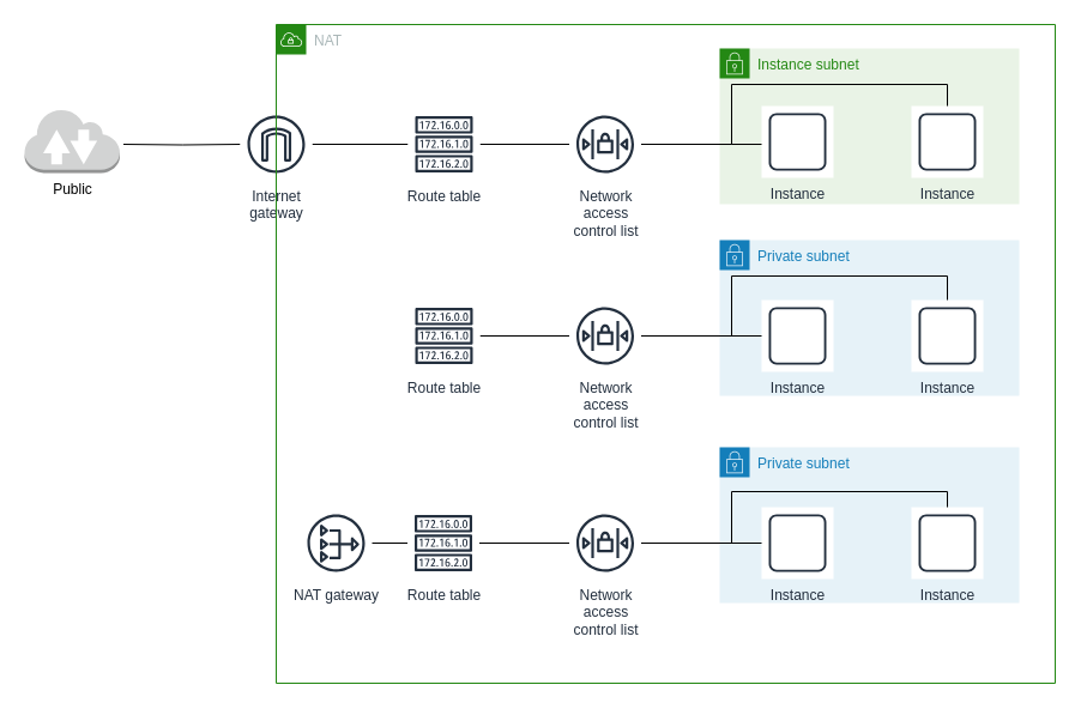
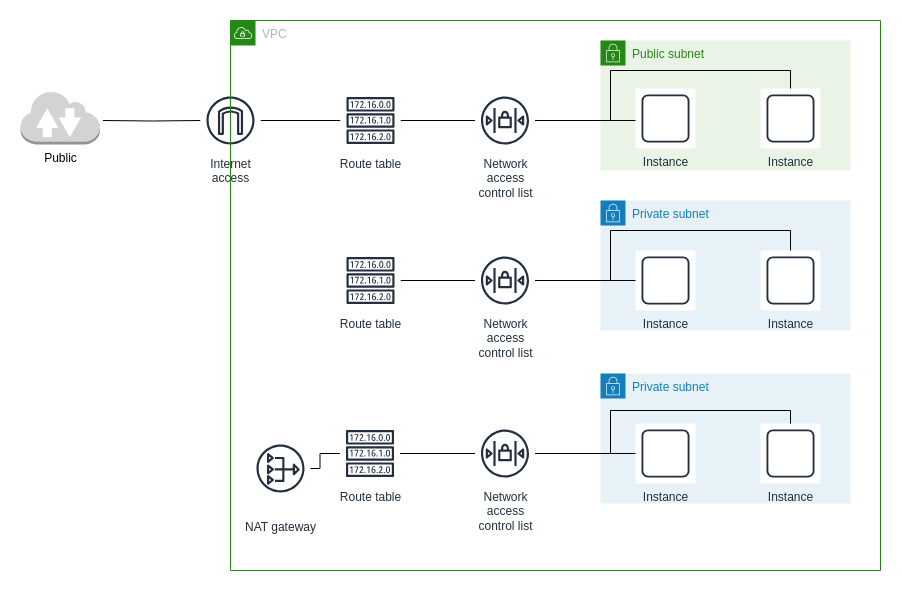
  <mxCell id="0" />
  <mxCell id="1" parent="0" />
- <mxCell id="2" value="Instance subnet" style="points=[[0,0],[0.25,0],[0.5,0],[0.75,0],[1,0],[1,0.25],[1,0.5],[1,0.75],[1,1],[0.75,1],[0.5,1],[0.25,1],[0,1],[0,0.75],[0,0.5],[0,0.25]];outlineConnect=0;gradientColor=none;html=1;whiteSpace=wrap;fontSize=12;fontStyle=0;container=1;pointerEvents=0;collapsible=0;recursiveResize=0;shape=mxgraph.aws4.group;grIcon=mxgraph.aws4.group_security_group;grStroke=0;strokeColor=#248814;fillColor=#E9F3E6;verticalAlign=top;align=left;spacingLeft=30;fontColor=#248814;dashed=0;" parent="1" vertex="1"><mxGeometry x="600" y="40" width="250" height="130" as="geometry" /></mxCell>
+ <mxCell id="2" value="Public subnet" style="points=[[0,0],[0.25,0],[0.5,0],[0.75,0],[1,0],[1,0.25],[1,0.5],[1,0.75],[1,1],[0.75,1],[0.5,1],[0.25,1],[0,1],[0,0.75],[0,0.5],[0,0.25]];outlineConnect=0;gradientColor=none;html=1;whiteSpace=wrap;fontSize=12;fontStyle=0;container=1;pointerEvents=0;collapsible=0;recursiveResize=0;shape=mxgraph.aws4.group;grIcon=mxgraph.aws4.group_security_group;grStroke=0;strokeColor=#248814;fillColor=#E9F3E6;verticalAlign=top;align=left;spacingLeft=30;fontColor=#248814;dashed=0;" parent="1" vertex="1"><mxGeometry x="600" y="40" width="250" height="130" as="geometry" /></mxCell>
  <mxCell id="3" value="Instance" style="sketch=0;outlineConnect=0;fontColor=#232F3E;gradientColor=none;strokeColor=#232F3E;fillColor=#ffffff;dashed=0;verticalLabelPosition=bottom;verticalAlign=top;align=center;html=1;fontSize=12;fontStyle=0;aspect=fixed;shape=mxgraph.aws4.resourceIcon;resIcon=mxgraph.aws4.instance;flipV=0;" parent="2" vertex="1"><mxGeometry x="35" y="48" width="60" height="60" as="geometry" /></mxCell>
  <mxCell id="4" value="Instance" style="sketch=0;outlineConnect=0;fontColor=#232F3E;gradientColor=none;strokeColor=#232F3E;fillColor=#ffffff;dashed=0;verticalLabelPosition=bottom;verticalAlign=top;align=center;html=1;fontSize=12;fontStyle=0;aspect=fixed;shape=mxgraph.aws4.resourceIcon;resIcon=mxgraph.aws4.instance;flipV=0;" parent="2" vertex="1"><mxGeometry x="160" y="48" width="60" height="60" as="geometry" /></mxCell>
  <mxCell id="5" style="edgeStyle=orthogonalEdgeStyle;rounded=0;orthogonalLoop=1;jettySize=auto;html=1;endArrow=none;endFill=0;" parent="1" target="7" edge="1"><mxGeometry relative="1" as="geometry"><mxPoint x="102.5" y="120" as="sourcePoint" /></mxGeometry></mxCell>
  <mxCell id="6" style="edgeStyle=orthogonalEdgeStyle;rounded=0;orthogonalLoop=1;jettySize=auto;html=1;endArrow=none;endFill=0;" parent="1" source="7" target="9" edge="1"><mxGeometry relative="1" as="geometry" /></mxCell>
- <mxCell id="7" value="Internet&#10;gateway" style="sketch=0;outlineConnect=0;fontColor=#232F3E;gradientColor=none;strokeColor=#232F3E;fillColor=#ffffff;dashed=0;verticalLabelPosition=bottom;verticalAlign=top;align=center;html=1;fontSize=12;fontStyle=0;aspect=fixed;shape=mxgraph.aws4.resourceIcon;resIcon=mxgraph.aws4.internet_gateway;flipV=0;" parent="1" vertex="1"><mxGeometry x="200" y="90" width="60" height="60" as="geometry" /></mxCell>
+ <mxCell id="7" value="Internet&#10;access" style="sketch=0;outlineConnect=0;fontColor=#232F3E;gradientColor=none;strokeColor=#232F3E;fillColor=#ffffff;dashed=0;verticalLabelPosition=bottom;verticalAlign=top;align=center;html=1;fontSize=12;fontStyle=0;aspect=fixed;shape=mxgraph.aws4.resourceIcon;resIcon=mxgraph.aws4.internet_gateway;flipV=0;" parent="1" vertex="1"><mxGeometry x="200" y="90" width="60" height="60" as="geometry" /></mxCell>
  <mxCell id="8" style="edgeStyle=orthogonalEdgeStyle;rounded=0;orthogonalLoop=1;jettySize=auto;html=1;endArrow=none;endFill=0;" parent="1" source="9" target="14" edge="1"><mxGeometry relative="1" as="geometry" /></mxCell>
  <mxCell id="9" value="Route table" style="sketch=0;outlineConnect=0;fontColor=#232F3E;gradientColor=none;strokeColor=#232F3E;fillColor=#ffffff;dashed=0;verticalLabelPosition=bottom;verticalAlign=top;align=center;html=1;fontSize=12;fontStyle=0;aspect=fixed;shape=mxgraph.aws4.resourceIcon;resIcon=mxgraph.aws4.route_table;flipV=0;" parent="1" vertex="1"><mxGeometry x="340" y="90" width="60" height="60" as="geometry" /></mxCell>
  <mxCell id="10" style="edgeStyle=orthogonalEdgeStyle;rounded=0;orthogonalLoop=1;jettySize=auto;html=1;endArrow=none;endFill=0;" parent="1" source="14" target="3" edge="1"><mxGeometry relative="1" as="geometry"><Array as="points"><mxPoint x="610" y="120" /><mxPoint x="610" y="120" /></Array></mxGeometry></mxCell>
  <mxCell id="11" style="edgeStyle=orthogonalEdgeStyle;rounded=0;orthogonalLoop=1;jettySize=auto;html=1;endArrow=none;endFill=0;" parent="1" source="14" target="4" edge="1"><mxGeometry relative="1" as="geometry"><Array as="points"><mxPoint x="610" y="120" /><mxPoint x="610" y="70" /><mxPoint x="790" y="70" /></Array></mxGeometry></mxCell>
- <mxCell id="12" value="NAT" style="points=[[0,0],[0.25,0],[0.5,0],[0.75,0],[1,0],[1,0.25],[1,0.5],[1,0.75],[1,1],[0.75,1],[0.5,1],[0.25,1],[0,1],[0,0.75],[0,0.5],[0,0.25]];outlineConnect=0;gradientColor=none;html=1;whiteSpace=wrap;fontSize=12;fontStyle=0;container=1;pointerEvents=0;collapsible=0;recursiveResize=0;shape=mxgraph.aws4.group;grIcon=mxgraph.aws4.group_vpc;strokeColor=#248814;fillColor=none;verticalAlign=top;align=left;spacingLeft=30;fontColor=#AAB7B8;dashed=0;" parent="1" vertex="1"><mxGeometry x="230" y="20" width="650" height="550" as="geometry" /></mxCell>
- <mxCell id="13" value="NAT gateway" style="sketch=0;outlineConnect=0;fontColor=#232F3E;gradientColor=none;strokeColor=#232F3E;fillColor=#ffffff;dashed=0;verticalLabelPosition=bottom;verticalAlign=top;align=center;html=1;fontSize=12;fontStyle=0;aspect=fixed;shape=mxgraph.aws4.resourceIcon;resIcon=mxgraph.aws4.nat_gateway;" parent="12" vertex="1"><mxGeometry x="20" y="403" width="60" height="60" as="geometry" /></mxCell>
+ <mxCell id="12" value="VPC" style="points=[[0,0],[0.25,0],[0.5,0],[0.75,0],[1,0],[1,0.25],[1,0.5],[1,0.75],[1,1],[0.75,1],[0.5,1],[0.25,1],[0,1],[0,0.75],[0,0.5],[0,0.25]];outlineConnect=0;gradientColor=none;html=1;whiteSpace=wrap;fontSize=12;fontStyle=0;container=1;pointerEvents=0;collapsible=0;recursiveResize=0;shape=mxgraph.aws4.group;grIcon=mxgraph.aws4.group_vpc;strokeColor=#248814;fillColor=none;verticalAlign=top;align=left;spacingLeft=30;fontColor=#AAB7B8;dashed=0;" parent="1" vertex="1"><mxGeometry x="230" y="20" width="650" height="550" as="geometry" /></mxCell>
+ <mxCell id="13" value="NAT gateway" style="sketch=0;outlineConnect=0;fontColor=#232F3E;gradientColor=none;strokeColor=#232F3E;fillColor=#ffffff;dashed=0;verticalLabelPosition=bottom;verticalAlign=top;align=center;html=1;fontSize=12;fontStyle=0;aspect=fixed;shape=mxgraph.aws4.resourceIcon;resIcon=mxgraph.aws4.nat_gateway;" parent="12" vertex="1"><mxGeometry x="20" y="403" width="60" height="90" as="geometry" /></mxCell>
  <mxCell id="14" value="Network&#10;access&#10;control list" style="sketch=0;outlineConnect=0;fontColor=#232F3E;gradientColor=none;strokeColor=#232F3E;fillColor=#ffffff;dashed=0;verticalLabelPosition=bottom;verticalAlign=top;align=center;html=1;fontSize=12;fontStyle=0;aspect=fixed;shape=mxgraph.aws4.resourceIcon;resIcon=mxgraph.aws4.network_access_control_list;flipV=0;" parent="1" vertex="1"><mxGeometry x="474.5" y="90" width="60" height="60" as="geometry" /></mxCell>
  <mxCell id="15" value="Private subnet" style="points=[[0,0],[0.25,0],[0.5,0],[0.75,0],[1,0],[1,0.25],[1,0.5],[1,0.75],[1,1],[0.75,1],[0.5,1],[0.25,1],[0,1],[0,0.75],[0,0.5],[0,0.25]];outlineConnect=0;gradientColor=none;html=1;whiteSpace=wrap;fontSize=12;fontStyle=0;container=1;pointerEvents=0;collapsible=0;recursiveResize=0;shape=mxgraph.aws4.group;grIcon=mxgraph.aws4.group_security_group;grStroke=0;strokeColor=#147EBA;fillColor=#E6F2F8;verticalAlign=top;align=left;spacingLeft=30;fontColor=#147EBA;dashed=0;" parent="1" vertex="1"><mxGeometry x="600" y="200" width="250" height="130" as="geometry" /></mxCell>
  <mxCell id="16" value="Instance" style="sketch=0;outlineConnect=0;fontColor=#232F3E;gradientColor=none;strokeColor=#232F3E;fillColor=#ffffff;dashed=0;verticalLabelPosition=bottom;verticalAlign=top;align=center;html=1;fontSize=12;fontStyle=0;aspect=fixed;shape=mxgraph.aws4.resourceIcon;resIcon=mxgraph.aws4.instance;flipV=0;" parent="15" vertex="1"><mxGeometry x="35" y="50" width="60" height="60" as="geometry" /></mxCell>
  <mxCell id="17" value="Instance" style="sketch=0;outlineConnect=0;fontColor=#232F3E;gradientColor=none;strokeColor=#232F3E;fillColor=#ffffff;dashed=0;verticalLabelPosition=bottom;verticalAlign=top;align=center;html=1;fontSize=12;fontStyle=0;aspect=fixed;shape=mxgraph.aws4.resourceIcon;resIcon=mxgraph.aws4.instance;flipV=0;" parent="15" vertex="1"><mxGeometry x="160" y="50" width="60" height="60" as="geometry" /></mxCell>
  <mxCell id="18" style="edgeStyle=orthogonalEdgeStyle;rounded=0;orthogonalLoop=1;jettySize=auto;html=1;endArrow=none;endFill=0;" parent="1" source="19" target="22" edge="1"><mxGeometry relative="1" as="geometry" /></mxCell>
  <mxCell id="19" value="Route table" style="sketch=0;outlineConnect=0;fontColor=#232F3E;gradientColor=none;strokeColor=#232F3E;fillColor=#ffffff;dashed=0;verticalLabelPosition=bottom;verticalAlign=top;align=center;html=1;fontSize=12;fontStyle=0;aspect=fixed;shape=mxgraph.aws4.resourceIcon;resIcon=mxgraph.aws4.route_table;flipV=0;" parent="1" vertex="1"><mxGeometry x="340" y="250" width="60" height="60" as="geometry" /></mxCell>
  <mxCell id="20" style="edgeStyle=orthogonalEdgeStyle;rounded=0;orthogonalLoop=1;jettySize=auto;html=1;endArrow=none;endFill=0;" parent="1" source="22" target="16" edge="1"><mxGeometry relative="1" as="geometry" /></mxCell>
  <mxCell id="21" style="edgeStyle=orthogonalEdgeStyle;rounded=0;orthogonalLoop=1;jettySize=auto;html=1;endArrow=none;endFill=0;" parent="1" source="22" target="17" edge="1"><mxGeometry relative="1" as="geometry"><Array as="points"><mxPoint x="610" y="280" /><mxPoint x="610" y="230" /><mxPoint x="790" y="230" /></Array></mxGeometry></mxCell>
  <mxCell id="22" value="Network&#10;access&#10;control list" style="sketch=0;outlineConnect=0;fontColor=#232F3E;gradientColor=none;strokeColor=#232F3E;fillColor=#ffffff;dashed=0;verticalLabelPosition=bottom;verticalAlign=top;align=center;html=1;fontSize=12;fontStyle=0;aspect=fixed;shape=mxgraph.aws4.resourceIcon;resIcon=mxgraph.aws4.network_access_control_list;flipV=0;" parent="1" vertex="1"><mxGeometry x="474.5" y="250" width="60" height="60" as="geometry" /></mxCell>
  <mxCell id="23" value="Private subnet" style="points=[[0,0],[0.25,0],[0.5,0],[0.75,0],[1,0],[1,0.25],[1,0.5],[1,0.75],[1,1],[0.75,1],[0.5,1],[0.25,1],[0,1],[0,0.75],[0,0.5],[0,0.25]];outlineConnect=0;gradientColor=none;html=1;whiteSpace=wrap;fontSize=12;fontStyle=0;container=1;pointerEvents=0;collapsible=0;recursiveResize=0;shape=mxgraph.aws4.group;grIcon=mxgraph.aws4.group_security_group;grStroke=0;strokeColor=#147EBA;fillColor=#E6F2F8;verticalAlign=top;align=left;spacingLeft=30;fontColor=#147EBA;dashed=0;" parent="1" vertex="1"><mxGeometry x="600" y="373" width="250" height="130" as="geometry" /></mxCell>
  <mxCell id="24" value="Instance" style="sketch=0;outlineConnect=0;fontColor=#232F3E;gradientColor=none;strokeColor=#232F3E;fillColor=#ffffff;dashed=0;verticalLabelPosition=bottom;verticalAlign=top;align=center;html=1;fontSize=12;fontStyle=0;aspect=fixed;shape=mxgraph.aws4.resourceIcon;resIcon=mxgraph.aws4.instance;flipV=0;" parent="23" vertex="1"><mxGeometry x="35" y="50" width="60" height="60" as="geometry" /></mxCell>
  <mxCell id="25" value="Instance" style="sketch=0;outlineConnect=0;fontColor=#232F3E;gradientColor=none;strokeColor=#232F3E;fillColor=#ffffff;dashed=0;verticalLabelPosition=bottom;verticalAlign=top;align=center;html=1;fontSize=12;fontStyle=0;aspect=fixed;shape=mxgraph.aws4.resourceIcon;resIcon=mxgraph.aws4.instance;flipV=0;" parent="23" vertex="1"><mxGeometry x="160" y="50" width="60" height="60" as="geometry" /></mxCell>
  <mxCell id="26" style="edgeStyle=orthogonalEdgeStyle;rounded=0;orthogonalLoop=1;jettySize=auto;html=1;endArrow=none;endFill=0;" parent="1" source="28" target="31" edge="1"><mxGeometry relative="1" as="geometry" /></mxCell>
  <mxCell id="27" style="edgeStyle=orthogonalEdgeStyle;rounded=0;orthogonalLoop=1;jettySize=auto;html=1;endArrow=none;endFill=0;" parent="1" source="28" target="13" edge="1"><mxGeometry relative="1" as="geometry" /></mxCell>
  <mxCell id="28" value="Route table" style="sketch=0;outlineConnect=0;fontColor=#232F3E;gradientColor=none;strokeColor=#232F3E;fillColor=#ffffff;dashed=0;verticalLabelPosition=bottom;verticalAlign=top;align=center;html=1;fontSize=12;fontStyle=0;aspect=fixed;shape=mxgraph.aws4.resourceIcon;resIcon=mxgraph.aws4.route_table;flipV=0;" parent="1" vertex="1"><mxGeometry x="339.5" y="423" width="60" height="60" as="geometry" /></mxCell>
  <mxCell id="29" style="edgeStyle=orthogonalEdgeStyle;rounded=0;orthogonalLoop=1;jettySize=auto;html=1;endArrow=none;endFill=0;" parent="1" source="31" target="24" edge="1"><mxGeometry relative="1" as="geometry" /></mxCell>
  <mxCell id="30" style="edgeStyle=orthogonalEdgeStyle;rounded=0;orthogonalLoop=1;jettySize=auto;html=1;endArrow=none;endFill=0;" parent="1" source="31" target="25" edge="1"><mxGeometry relative="1" as="geometry"><Array as="points"><mxPoint x="610" y="453" /><mxPoint x="610" y="410" /><mxPoint x="790" y="410" /></Array></mxGeometry></mxCell>
  <mxCell id="31" value="Network&#10;access&#10;control list" style="sketch=0;outlineConnect=0;fontColor=#232F3E;gradientColor=none;strokeColor=#232F3E;fillColor=#ffffff;dashed=0;verticalLabelPosition=bottom;verticalAlign=top;align=center;html=1;fontSize=12;fontStyle=0;aspect=fixed;shape=mxgraph.aws4.resourceIcon;resIcon=mxgraph.aws4.network_access_control_list;flipV=0;" parent="1" vertex="1"><mxGeometry x="474.5" y="423" width="60" height="60" as="geometry" /></mxCell>
  <mxCell id="32" value="Public" style="outlineConnect=0;dashed=0;verticalLabelPosition=bottom;verticalAlign=top;align=center;html=1;shape=mxgraph.aws3.internet_2;fillColor=#D2D3D3;gradientColor=none;" parent="1" vertex="1"><mxGeometry x="20" y="90" width="79.5" height="54" as="geometry" /></mxCell>
